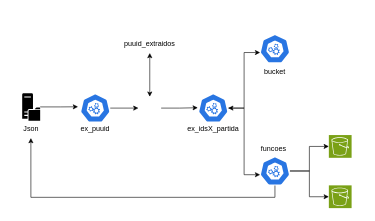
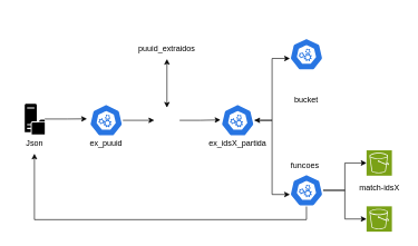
  <mxCell id="0" />
  <mxCell id="1" parent="0" />
  <mxCell id="2" value="" style="sketch=0;pointerEvents=1;shadow=0;dashed=0;html=1;strokeColor=none;fillColor=#000000;labelPosition=center;verticalLabelPosition=bottom;verticalAlign=top;outlineConnect=0;align=center;shape=mxgraph.office.servers.file_server;" vertex="1" parent="1"><mxGeometry x="36" y="155" width="30" height="46" as="geometry" /></mxCell>
  <mxCell id="3" value="Json" style="text;html=1;align=center;verticalAlign=middle;whiteSpace=wrap;rounded=0;" vertex="1" parent="1"><mxGeometry x="20.5" y="200" width="60" height="30" as="geometry" /></mxCell>
  <mxCell id="4" style="edgeStyle=orthogonalEdgeStyle;rounded=0;orthogonalLoop=1;jettySize=auto;html=1;entryX=0;entryY=0.5;entryDx=0;entryDy=0;" edge="1" parent="1" source="5" target="8"><mxGeometry relative="1" as="geometry" /></mxCell>
  <mxCell id="5" value="" style="aspect=fixed;sketch=0;html=1;dashed=0;whitespace=wrap;verticalLabelPosition=bottom;verticalAlign=top;fillColor=#2875E2;strokeColor=#ffffff;points=[[0.005,0.63,0],[0.1,0.2,0],[0.9,0.2,0],[0.5,0,0],[0.995,0.63,0],[0.72,0.99,0],[0.5,1,0],[0.28,0.99,0]];shape=mxgraph.kubernetes.icon2;prIcon=api" vertex="1" parent="1"><mxGeometry x="133" y="156" width="50" height="48" as="geometry" /></mxCell>
  <mxCell id="6" value="ex_puuid" style="text;html=1;align=center;verticalAlign=middle;whiteSpace=wrap;rounded=0;" vertex="1" parent="1"><mxGeometry x="128" y="200" width="60" height="30" as="geometry" /></mxCell>
  <mxCell id="7" style="edgeStyle=orthogonalEdgeStyle;rounded=0;orthogonalLoop=1;jettySize=auto;html=1;entryX=0.5;entryY=1;entryDx=0;entryDy=0;endArrow=classic;endFill=1;startArrow=classic;startFill=1;" edge="1" parent="1" source="8" target="18"><mxGeometry relative="1" as="geometry" /></mxCell>
  <mxCell id="8" value="" style="shape=image;html=1;verticalAlign=top;verticalLabelPosition=bottom;labelBackgroundColor=#ffffff;imageAspect=0;aspect=fixed;image=https://cdn3.iconfinder.com/data/icons/document-icons-2/30/647702-excel-128.png" vertex="1" parent="1"><mxGeometry x="230" y="161" width="38" height="38" as="geometry" /></mxCell>
  <mxCell id="9" value="" style="aspect=fixed;sketch=0;html=1;dashed=0;whitespace=wrap;verticalLabelPosition=bottom;verticalAlign=top;fillColor=#2875E2;strokeColor=#ffffff;points=[[0.005,0.63,0],[0.1,0.2,0],[0.9,0.2,0],[0.5,0,0],[0.995,0.63,0],[0.72,0.99,0],[0.5,1,0],[0.28,0.99,0]];shape=mxgraph.kubernetes.icon2;prIcon=api" vertex="1" parent="1"><mxGeometry x="330" y="156" width="50" height="48" as="geometry" /></mxCell>
  <mxCell id="10" value="ex_idsX_partida" style="text;html=1;align=center;verticalAlign=middle;whiteSpace=wrap;rounded=0;" vertex="1" parent="1"><mxGeometry x="325" y="200" width="60" height="30" as="geometry" /></mxCell>
  <mxCell id="11" value="" style="aspect=fixed;sketch=0;html=1;dashed=0;whitespace=wrap;verticalLabelPosition=bottom;verticalAlign=top;fillColor=#2875E2;strokeColor=#ffffff;points=[[0.005,0.63,0],[0.1,0.2,0],[0.9,0.2,0],[0.5,0,0],[0.995,0.63,0],[0.72,0.99,0],[0.5,1,0],[0.28,0.99,0]];shape=mxgraph.kubernetes.icon2;prIcon=api" vertex="1" parent="1"><mxGeometry x="433" y="57" width="50" height="48" as="geometry" /></mxCell>
- <mxCell id="12" value="bucket" style="text;html=1;align=center;verticalAlign=middle;whiteSpace=wrap;rounded=0;" vertex="1" parent="1"><mxGeometry x="428" y="105" width="60" height="30" as="geometry" /></mxCell>
+ <mxCell id="12" value="bucket" style="text;html=1;align=center;verticalAlign=middle;whiteSpace=wrap;rounded=0;" vertex="1" parent="1"><mxGeometry x="428" y="135" width="60" height="30" as="geometry" /></mxCell>
  <mxCell id="13" style="edgeStyle=orthogonalEdgeStyle;rounded=0;orthogonalLoop=1;jettySize=auto;html=1;exitX=0.5;exitY=1;exitDx=0;exitDy=0;exitPerimeter=0;entryX=0.5;entryY=1;entryDx=0;entryDy=0;" edge="1" parent="1" source="14" target="3"><mxGeometry relative="1" as="geometry" /></mxCell>
  <mxCell id="14" value="" style="aspect=fixed;sketch=0;html=1;dashed=0;whitespace=wrap;verticalLabelPosition=bottom;verticalAlign=top;fillColor=#2875E2;strokeColor=#ffffff;points=[[0.005,0.63,0],[0.1,0.2,0],[0.9,0.2,0],[0.5,0,0],[0.995,0.63,0],[0.72,0.99,0],[0.5,1,0],[0.28,0.99,0]];shape=mxgraph.kubernetes.icon2;prIcon=api" vertex="1" parent="1"><mxGeometry x="433" y="261" width="50" height="48" as="geometry" /></mxCell>
  <mxCell id="15" value="funcoes" style="text;html=1;align=center;verticalAlign=middle;whiteSpace=wrap;rounded=0;" vertex="1" parent="1"><mxGeometry x="426" y="233" width="60" height="30" as="geometry" /></mxCell>
  <mxCell id="16" value="" style="sketch=0;points=[[0,0,0],[0.25,0,0],[0.5,0,0],[0.75,0,0],[1,0,0],[0,1,0],[0.25,1,0],[0.5,1,0],[0.75,1,0],[1,1,0],[0,0.25,0],[0,0.5,0],[0,0.75,0],[1,0.25,0],[1,0.5,0],[1,0.75,0]];outlineConnect=0;fontColor=#232F3E;fillColor=#7AA116;strokeColor=#ffffff;dashed=0;verticalLabelPosition=bottom;verticalAlign=top;align=center;html=1;fontSize=12;fontStyle=0;aspect=fixed;shape=mxgraph.aws4.resourceIcon;resIcon=mxgraph.aws4.s3;" vertex="1" parent="1"><mxGeometry x="548" y="225" width="38" height="38" as="geometry" /></mxCell>
  <mxCell id="17" value="" style="shape=image;html=1;verticalAlign=top;verticalLabelPosition=bottom;labelBackgroundColor=#ffffff;imageAspect=0;aspect=fixed;image=https://cdn3.iconfinder.com/data/icons/document-icons-2/30/647702-excel-128.png" vertex="1" parent="1"><mxGeometry x="230" y="20" width="38" height="38" as="geometry" /></mxCell>
  <mxCell id="18" value="puuid_extraidos" style="text;html=1;align=center;verticalAlign=middle;whiteSpace=wrap;rounded=0;" vertex="1" parent="1"><mxGeometry x="219" y="58" width="60" height="30" as="geometry" /></mxCell>
  <mxCell id="19" style="edgeStyle=orthogonalEdgeStyle;rounded=0;orthogonalLoop=1;jettySize=auto;html=1;entryX=-0.076;entryY=0.454;entryDx=0;entryDy=0;entryPerimeter=0;" edge="1" parent="1" source="2" target="5"><mxGeometry relative="1" as="geometry" /></mxCell>
  <mxCell id="20" style="edgeStyle=orthogonalEdgeStyle;rounded=0;orthogonalLoop=1;jettySize=auto;html=1;entryX=-0.016;entryY=0.487;entryDx=0;entryDy=0;entryPerimeter=0;" edge="1" parent="1" source="8" target="9"><mxGeometry relative="1" as="geometry" /></mxCell>
  <mxCell id="21" style="edgeStyle=orthogonalEdgeStyle;rounded=0;orthogonalLoop=1;jettySize=auto;html=1;entryX=0.005;entryY=0.63;entryDx=0;entryDy=0;entryPerimeter=0;startArrow=classic;startFill=1;" edge="1" parent="1" source="9" target="11"><mxGeometry relative="1" as="geometry" /></mxCell>
  <mxCell id="22" style="edgeStyle=orthogonalEdgeStyle;rounded=0;orthogonalLoop=1;jettySize=auto;html=1;entryX=0.005;entryY=0.63;entryDx=0;entryDy=0;entryPerimeter=0;" edge="1" parent="1" source="9" target="14"><mxGeometry relative="1" as="geometry" /></mxCell>
  <mxCell id="23" value="" style="sketch=0;points=[[0,0,0],[0.25,0,0],[0.5,0,0],[0.75,0,0],[1,0,0],[0,1,0],[0.25,1,0],[0.5,1,0],[0.75,1,0],[1,1,0],[0,0.25,0],[0,0.5,0],[0,0.75,0],[1,0.25,0],[1,0.5,0],[1,0.75,0]];outlineConnect=0;fontColor=#232F3E;fillColor=#7AA116;strokeColor=#ffffff;dashed=0;verticalLabelPosition=bottom;verticalAlign=top;align=center;html=1;fontSize=12;fontStyle=0;aspect=fixed;shape=mxgraph.aws4.resourceIcon;resIcon=mxgraph.aws4.s3;" vertex="1" parent="1"><mxGeometry x="548" y="309" width="38" height="38" as="geometry" /></mxCell>
  <mxCell id="24" style="edgeStyle=orthogonalEdgeStyle;rounded=0;orthogonalLoop=1;jettySize=auto;html=1;entryX=0;entryY=0.5;entryDx=0;entryDy=0;entryPerimeter=0;" edge="1" parent="1" source="14" target="23"><mxGeometry relative="1" as="geometry" /></mxCell>
  <mxCell id="25" style="edgeStyle=orthogonalEdgeStyle;rounded=0;orthogonalLoop=1;jettySize=auto;html=1;entryX=0;entryY=0.5;entryDx=0;entryDy=0;entryPerimeter=0;" edge="1" parent="1" source="14" target="16"><mxGeometry relative="1" as="geometry" /></mxCell>
+ <mxCell id="26" value="match-idsX" style="text;html=1;align=center;verticalAlign=middle;whiteSpace=wrap;rounded=0;" vertex="1" parent="1"><mxGeometry x="532" y="266" width="71" height="30" as="geometry" /></mxCell>
